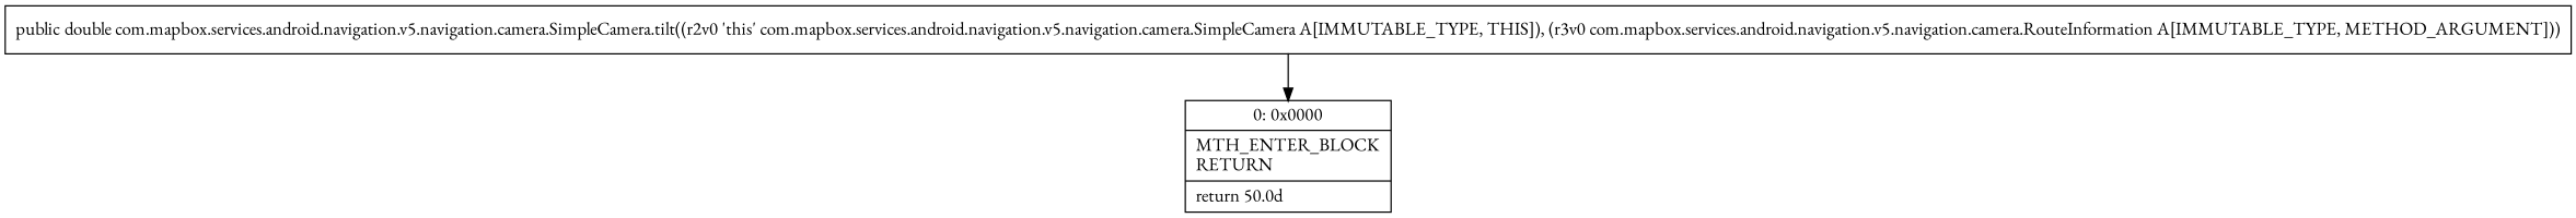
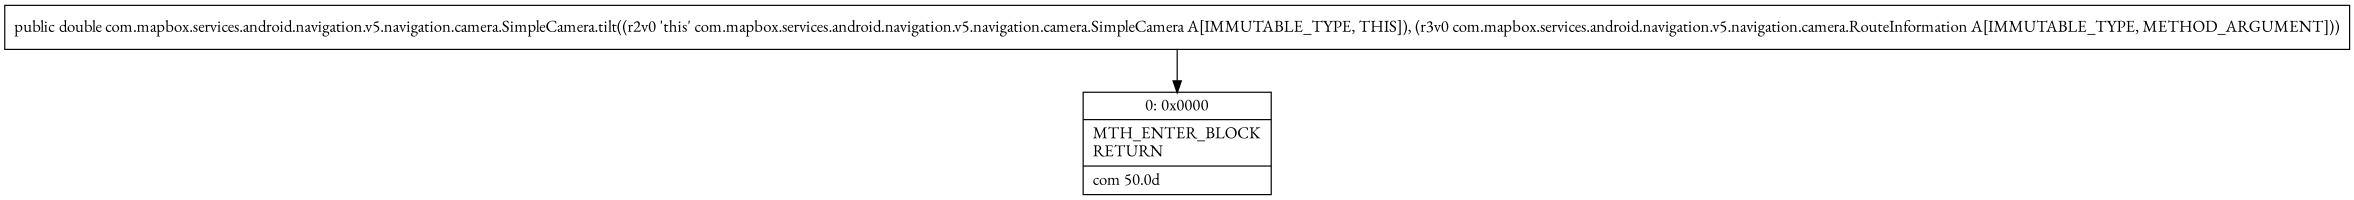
  digraph {
    fontname="EB Garamond"
    node [shape=record fontname="EB Garamond"]
-   n1 [label="{0\:\ 0x0000|MTH_ENTER_BLOCK\lRETURN\l|return 50.0d\l}"]
+   n1 [label="{0\:\ 0x0000|MTH_ENTER_BLOCK\lRETURN\l|com 50.0d\l}"]
    n2 [label="{public double com.mapbox.services.android.navigation.v5.navigation.camera.SimpleCamera.tilt((r2v0 'this' com.mapbox.services.android.navigation.v5.navigation.camera.SimpleCamera A[IMMUTABLE_TYPE, THIS]), (r3v0 com.mapbox.services.android.navigation.v5.navigation.camera.RouteInformation A[IMMUTABLE_TYPE, METHOD_ARGUMENT])) }"]
    n2 -> n1 [fontname="EB Garamond"]
  }
